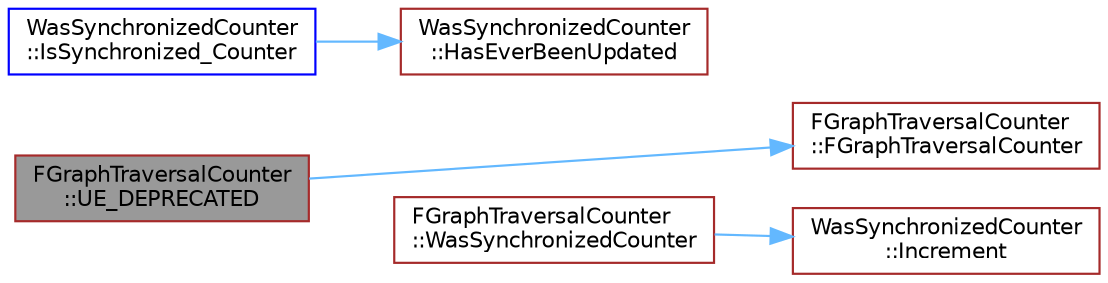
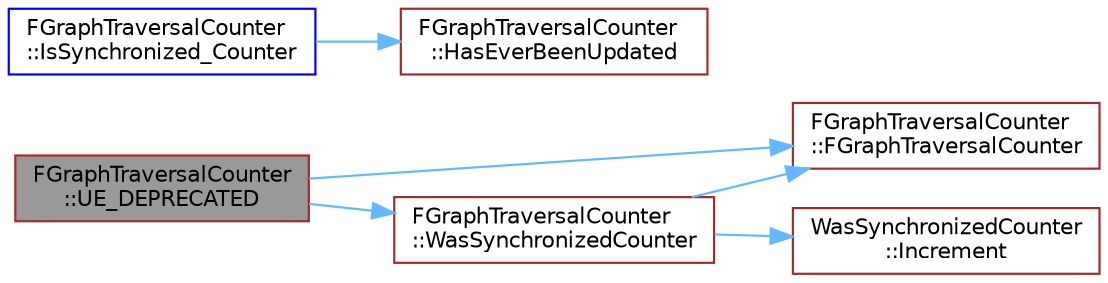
  digraph {
    rankdir=LR
    node [color=brown fillcolor=white fontname=Helvetica fontsize=10 shape=box style=filled]
    edge [color=steelblue1 fontname=Helvetica fontsize=10 labelfontname=Helvetica labelfontsize=10 style=solid]
    n1 [fillcolor=grey60 fontcolor=black height=0.2 label="FGraphTraversalCounter\l::UE_DEPRECATED" width=0.4]
    n2 [height=0.2 label="FGraphTraversalCounter\l::FGraphTraversalCounter" width=0.4]
    n3 [height=0.2 label="FGraphTraversalCounter\l::WasSynchronizedCounter" width=0.4]
    n4 [height=0.2 label="WasSynchronizedCounter\l::Increment" width=0.4]
-   n5 [color=blue height=0.2 label="WasSynchronizedCounter\l::IsSynchronized_Counter" width=0.4]
-   n6 [height=0.2 label="WasSynchronizedCounter\l::HasEverBeenUpdated" width=0.4]
+   n5 [color=blue height=0.2 label="FGraphTraversalCounter\l::IsSynchronized_Counter" width=0.4]
+   n6 [height=0.2 label="FGraphTraversalCounter\l::HasEverBeenUpdated" width=0.4]
    n1 -> n2
+   n1 -> n3
+   n3 -> n2
    n3 -> n4
    n5 -> n6
  }
